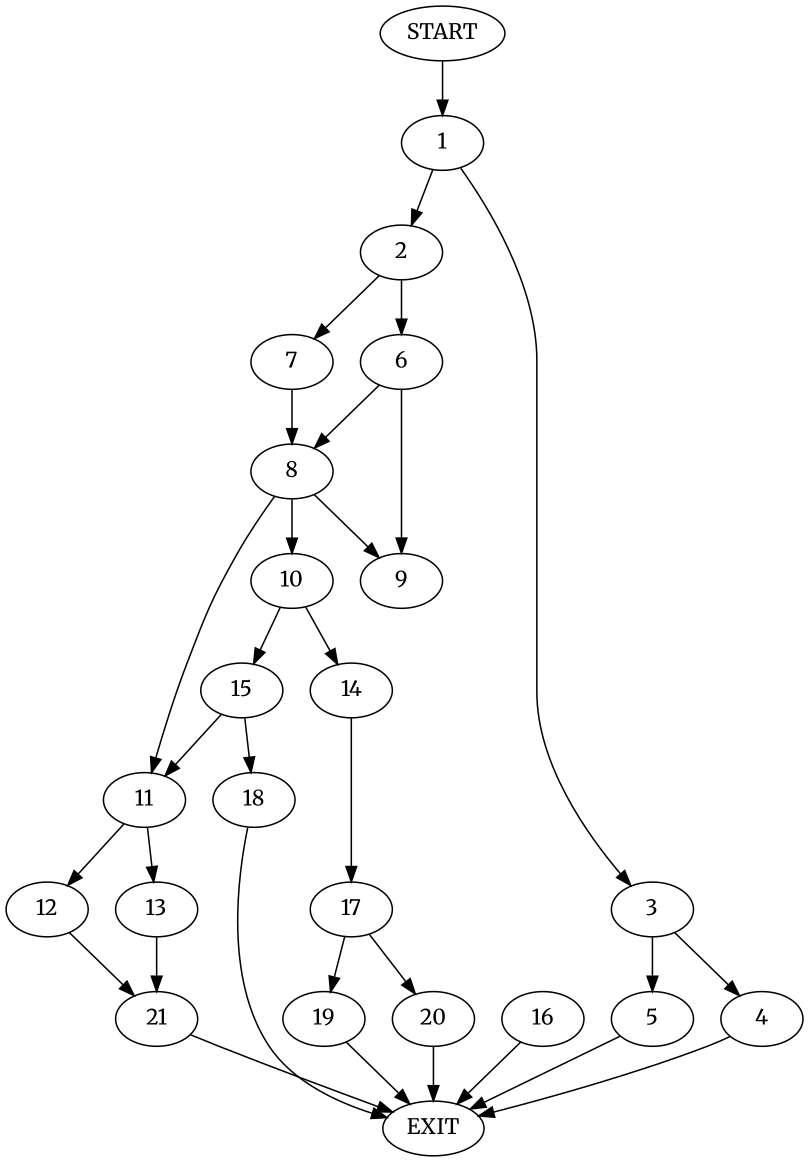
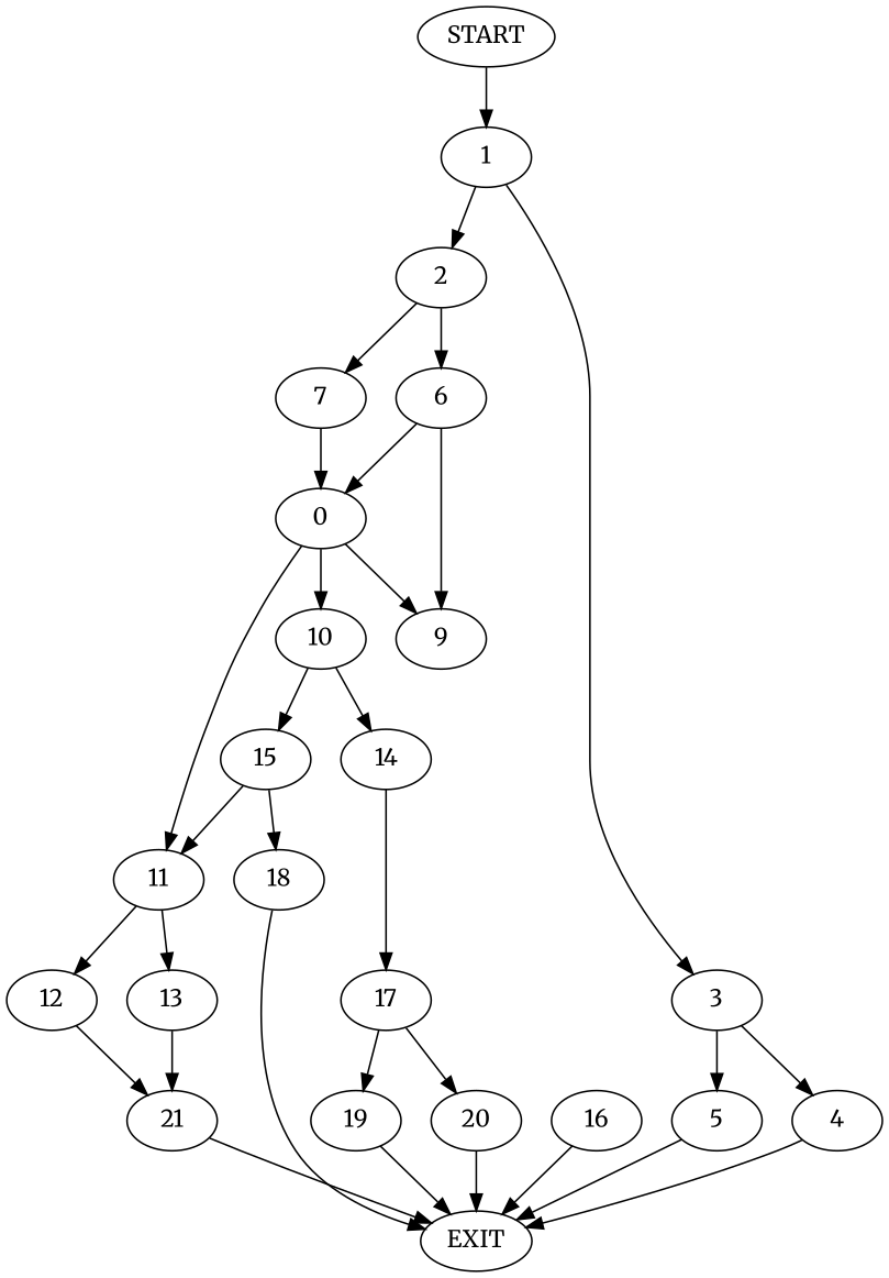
  digraph {
    fontname=Merriweather
    node [fontname=Merriweather]
    edge [fontname=Merriweather]
    n1 [label=START]
    1
    2
    3
    n5 [label=EXIT]
    6
    7
    4
    5
-   8
+   8 [label=0]
    9
    10
    11
    14
    15
    12
    13
    17
    18
    21
    16
    19
    20
    n1 -> 1
    1 -> 2
    1 -> 3
    2 -> 6
    2 -> 7
    3 -> 4
    3 -> 5
    6 -> 8
    6 -> 9
    7 -> 8
    4 -> n5
    5 -> n5
    8 -> 9
    8 -> 10
    8 -> 11
    10 -> 14
    10 -> 15
    11 -> 12
    11 -> 13
    14 -> 17
    15 -> 11
    15 -> 18
    12 -> 21
    13 -> 21
    17 -> 19
    17 -> 20
    18 -> n5
    21 -> n5
    16 -> n5
    19 -> n5
    20 -> n5
  }
